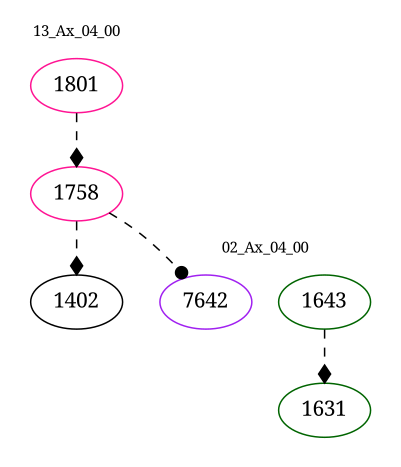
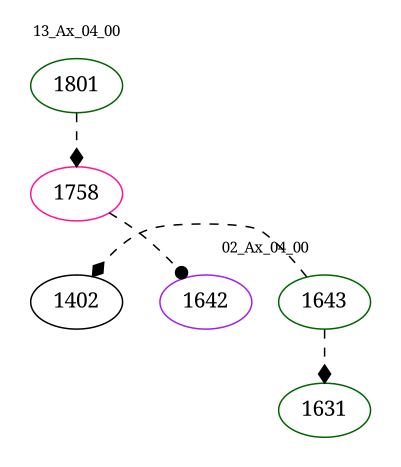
  digraph {
    fontname="Noto Serif"
    node [color=deeppink fontname="Noto Serif"]
    edge [arrowhead=diamond color=black fontname="Noto Serif" style=dashed]
-   n1 [label=1801]
+   n1 [color=darkgreen label=1801]
    n2 [label=1758]
    n3 [color=black label=1402]
    n4 [color=darkgreen label=1643]
    n5 [color=darkgreen label=1631]
-   n6 [color=purple label=7642]
+   n6 [color=purple label=1642]
    subgraph cluster_1 {
      color=white
      fontsize=10
      label="13_Ax_04_00"
      n1
      n2
      n3
    }
    subgraph cluster_2 {
      color=white
      fontsize=10
      label="02_Ax_04_00"
      n4
      n5
      n6
    }
    n1 -> n2
-   n2 -> n3
+   n4 -> n3
    n2 -> n6 [arrowhead=dot]
    n4 -> n5
  }
